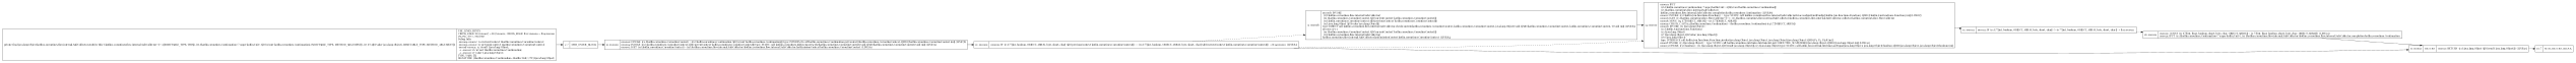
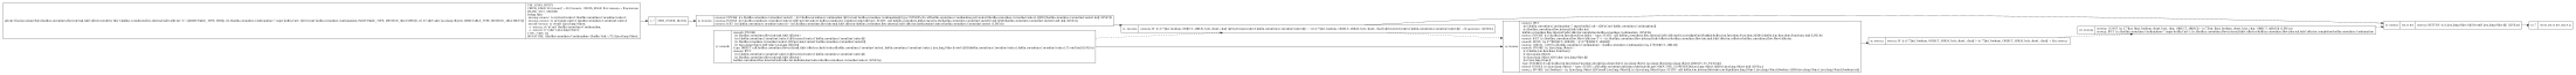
  digraph {
    fontname="Playfair Display"
    rankdir=LR
    node [fontname="Playfair Display" shape=record]
    edge [fontname="Playfair Display"]
    n1 [label="{9\:\ ?|MTH_ENTER_BLOCK\l}"]
    n2 [label="{11\:\ 0x0000|0x0000: INVOKE  (r0 I:kotlin.coroutines.CoroutineContext) = (r6 I:kotlin.coroutines.Continuation A[D('uCont' kotlin.coroutines.Continuation)]) type: INTERFACE call: kotlin.coroutines.Continuation.getContext():kotlin.coroutines.CoroutineContext A[MD:():kotlin.coroutines.CoroutineContext (m)] (LINE:78)\l0x0004: INVOKE  (r0 I:kotlin.coroutines.CoroutineContext A[D('currentContext' kotlin.coroutines.CoroutineContext)]) type: STATIC call: kotlinx.coroutines.JobKt.ensureActive(kotlin.coroutines.CoroutineContext):void A[MD:(kotlin.coroutines.CoroutineContext):void (m)] (LINE:79)\l0x0007: IGET  (r1 I:kotlin.coroutines.CoroutineContext) = (r5 I:kotlinx.coroutines.flow.internal.SafeCollector) kotlinx.coroutines.flow.internal.SafeCollector.lastEmissionContext kotlin.coroutines.CoroutineContext  (LINE:81)\l}"]
    n3 [label="{12\:\ 0x0009|0x0009: IF  (r1 I:??[int, boolean, OBJECT, ARRAY, byte, short, char] A[D('previousContext' kotlin.coroutines.CoroutineContext)]) == (r0 I:??[int, boolean, OBJECT, ARRAY, byte, short, char] A[D('currentContext' kotlin.coroutines.CoroutineContext)])  \-\> B:14:0x0010  (LINE:82)\l}"]
    n4 [label="{13\:\ 0x000b|0x000b: INVOKE  \l  (r5 I:kotlinx.coroutines.flow.internal.SafeCollector)\l  (r0 I:kotlin.coroutines.CoroutineContext A[D('currentContext' kotlin.coroutines.CoroutineContext)])\l  (r1 I:kotlin.coroutines.CoroutineContext A[D('previousContext' kotlin.coroutines.CoroutineContext)])\l  (r7 I:java.lang.Object A[D('value' java.lang.Object)])\l type: DIRECT call: kotlinx.coroutines.flow.internal.SafeCollector.checkContext(kotlin.coroutines.CoroutineContext, kotlin.coroutines.CoroutineContext, java.lang.Object):void A[MD:(kotlin.coroutines.CoroutineContext, kotlin.coroutines.CoroutineContext, T):void (m)] (LINE:83)\l0x000e: IPUT  \l  (r0 I:kotlin.coroutines.CoroutineContext A[D('currentContext' kotlin.coroutines.CoroutineContext)])\l  (r5 I:kotlinx.coroutines.flow.internal.SafeCollector)\l kotlinx.coroutines.flow.internal.SafeCollector.lastEmissionContext kotlin.coroutines.CoroutineContext  (LINE:84)\l}"]
    n5 [label="{14\:\ 0x0010|0x0010: IPUT  \l  (r6 I:kotlin.coroutines.Continuation\<? super kotlin.Unit\> A[D('uCont' kotlin.coroutines.Continuation)])\l  (r5 I:kotlinx.coroutines.flow.internal.SafeCollector)\l kotlinx.coroutines.flow.internal.SafeCollector.completion kotlin.coroutines.Continuation  (LINE:86)\l0x0012: INVOKE  (r2 I:kotlin.jvm.functions.Function3) =  type: STATIC call: kotlinx.coroutines.flow.internal.SafeCollectorKt.access$getEmitFun$p():kotlin.jvm.functions.Function3 A[MD:():kotlin.jvm.functions.Function3 (m)] (LINE:87)\l0x0016: IGET  (r3 I:kotlinx.coroutines.flow.FlowCollector\<T\>) = (r5 I:kotlinx.coroutines.flow.internal.SafeCollector) kotlinx.coroutines.flow.internal.SafeCollector.collector kotlinx.coroutines.flow.FlowCollector \l0x0018: MOVE  (r4 I:??[OBJECT, ARRAY]) = (r5 I:??[OBJECT, ARRAY]) \l0x0019: CHECK_CAST (r4 I:kotlin.coroutines.Continuation) = (kotlin.coroutines.Continuation) (r4 I:??[OBJECT, ARRAY]) \l0x001b: INVOKE  (r2 I:java.lang.Object) = \l  (r2 I:kotlin.jvm.functions.Function3)\l  (r3 I:java.lang.Object)\l  (r7 I:java.lang.Object A[D('value' java.lang.Object)])\l  (r0 I:java.lang.Object)\l type: INTERFACE call: kotlin.jvm.functions.Function3.invoke(java.lang.Object, java.lang.Object, java.lang.Object):java.lang.Object A[MD:(P1, P2, P3):R (m)]\l0x001f: INVOKE  (r3 I:java.lang.Object) =  type: STATIC call: kotlin.coroutines.intrinsics.IntrinsicsKt.getCOROUTINE_SUSPENDED():java.lang.Object A[MD:():java.lang.Object (m)] (LINE:92)\l0x0023: INVOKE  (r3 I:boolean) = (r2 I:java.lang.Object A[D('result' java.lang.Object)]), (r3 I:java.lang.Object) type: STATIC call: kotlin.jvm.internal.Intrinsics.areEqual(java.lang.Object, java.lang.Object):boolean A[MD:(java.lang.Object, java.lang.Object):boolean (m)]\l}"]
    n6 [label="{17\:\ 0x002c|RETURN\l|0x002c: RETURN  (r2 I:java.lang.Object A[D('result' java.lang.Object)])  (LINE:95)\l}"]
    n7 [label="{15\:\ 0x0027|0x0027: IF  (r3 I:??[int, boolean, OBJECT, ARRAY, byte, short, char]) != (0 ??[int, boolean, OBJECT, ARRAY, byte, short, char])  \-\> B:17:0x002c \l}"]
    n8 [label="{16\:\ 0x0029|0x0029: CONST  (r3 I:??[int, float, boolean, short, byte, char, OBJECT, ARRAY]) = (0 ??[int, float, boolean, short, byte, char, OBJECT, ARRAY])  (LINE:93)\l0x002a: IPUT  (r3 I:kotlin.coroutines.Continuation\<? super kotlin.Unit\>), (r5 I:kotlinx.coroutines.flow.internal.SafeCollector) kotlinx.coroutines.flow.internal.SafeCollector.completion kotlin.coroutines.Continuation \l}"]
    n9 [label="{10\:\ ?|MTH_RETURN_BLOCK\l}"]
    n10 [label="{private final java.lang.Object kotlinx.coroutines.flow.internal.SafeCollector.emit((r5 'this' I:kotlinx.coroutines.flow.internal.SafeCollector\<T\> A[IMMUTABLE_TYPE, THIS]), (r6 I:kotlin.coroutines.Continuation\<? super kotlin.Unit\> A[D('uCont' kotlin.coroutines.Continuation), IMMUTABLE_TYPE, METHOD_ARGUMENT]), (r7 I:T A[D('value' java.lang.Object), IMMUTABLE_TYPE, METHOD_ARGUMENT]))  | USE_LINES_HINTS\lCROSS_EDGE: B:15:0x0027 \-\> B:17:0x002c, CROSS_EDGE: B:12:0x0009 \-\> B:14:0x0010\lINLINE_NOT_NEEDED\lDebug Info:\l  0x0004\-0x002c: r0 'currentContext' Lkotlin\/coroutines\/CoroutineContext;\l  0x0009\-0x002c: r1 'previousContext' Lkotlin\/coroutines\/CoroutineContext;\l  0x001f\-0x002c: r2 'result' Ljava\/lang\/Object;\l  \-1 \-0x002c: r6 'uCont' Lkotlin\/coroutines\/Continuation;\l  \-1 \-0x002c: r7 'value' Ljava\/lang\/Object;\lTYPE_VARS: [T]\lSIGNATURE: (Lkotlin\/coroutines\/Continuation\<\-Lkotlin\/Unit;\>;TT;)Ljava\/lang\/Object;\l}"]
    n1 -> n2
    n2 -> n3
-   n3 -> n4 [style=dashed]
+   n4 -> n3 [style=dashed]
    n3 -> n5 [style=dashed]
    n3 -> n6
    n4 -> n5
    n5 -> n7
    n6 -> n9
    n7 -> n8 [style=dashed]
-   n8 -> n6
+   n8 -> n6 [style=dashed]
    n10 -> n1
  }
